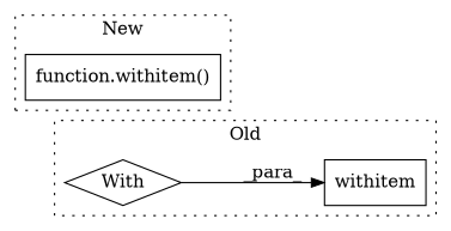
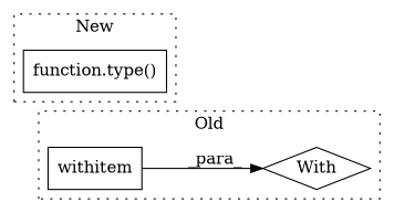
  digraph {
    rankdir=LR
    fontname="DejaVu Serif"
    node [shape=box fontname="DejaVu Serif"]
    n1 [a=39 l="5,24" label=With s="7076,7086" shape=diamond]
    n2 [a=49 l=5 label=withitem s=7081]
-   n3 [a=75 l="5,1" label="function.withitem()" s="6807,6815"]
+   n3 [a=75 l="5,1" label="function.type()" s="6807,6815"]
    subgraph cluster_1 {
      label=Old
      style=dotted
      n1
      n2
    }
    subgraph cluster_2 {
      label=New
      style=dotted
      n3
    }
-   n1 -> n2 [label=_para_ fontname="DejaVu Serif"]
+   n2 -> n1 [label=_para_ fontname="DejaVu Serif"]
  }
